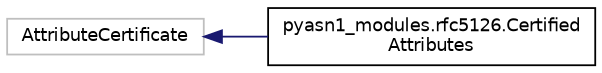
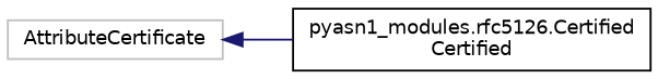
  digraph {
    rankdir=LR
    node [fillcolor=white fontname=Helvetica fontsize=10 shape=record style=filled]
    n1 [color=grey75 height=0.2 label=AttributeCertificate width=0.4]
-   n2 [color=black height=0.2 label="pyasn1_modules.rfc5126.Certified\lAttributes" width=0.4]
+   n2 [color=black height=0.2 label="pyasn1_modules.rfc5126.Certified\lCertified" width=0.4]
    n1 -> n2 [color=midnightblue dir=back fontname=Helvetica fontsize=10 labelfontname=Helvetica labelfontsize=10 style=solid]
  }
